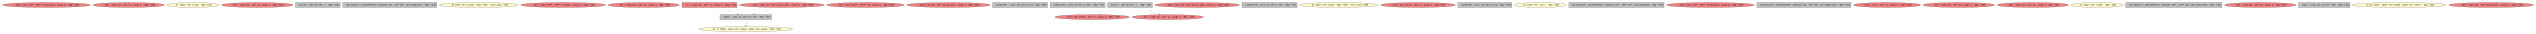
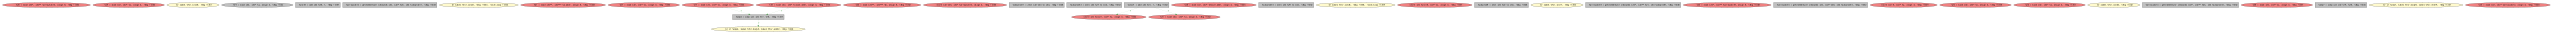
  digraph {
    fontname="Roboto Mono"
    node [fillcolor=lightcoral fontname="Roboto Mono" shape=ellipse style=filled]
    edge [color=forestgreen fontcolor=forestgreen fontname="Roboto Mono" style=dotted]
    n1 [label="  %28 = load i32*, i32** %arrayidx14, align 8, !dbg !1352"]
    n2 [label="  %29 = load i32, i32* %j, align 4, !dbg !1354"]
    n3 [fillcolor=lemonchiffon label="  br label %for.inc20, !dbg !1361"]
-   n4 [label="  %19 = load i32, i32* %j, align 4, !dbg !1343"]
+   n4 [fillcolor=grey label="  %19 = load i32, i32* %j, align 4, !dbg !1343"]
    n5 [fillcolor=grey label="  %inc18 = add i32 %30, 1, !dbg !1357" shape=rectangle]
    n6 [fillcolor=grey label="  %arrayidx12 = getelementptr inbounds i32, i32* %23, i64 %idxprom11, !dbg !1348" shape=rectangle]
    n7 [fillcolor=lemonchiffon label="  br label %for.cond3, !dbg !1363, !llvm.loop !1364"]
    n8 [label="  %21 = load i32**, i32*** %a.addr, align 8, !dbg !1348"]
    n9 [label="  %27 = load i32, i32* %i, align 4, !dbg !1353"]
    n10 [fillcolor=grey label="  %cmp4 = icmp ult i32 %17, %18, !dbg !1337" shape=rectangle]
    n11 [fillcolor=lemonchiffon label="  br i1 %cmp4, label %for.body5, label %for.end22, !dbg !1338"]
-   n12 [label="  %17 = load i32, i32* %i, align 4, !dbg !1334" shape=box]
+   n12 [label="  %17 = load i32, i32* %i, align 4, !dbg !1334"]
    n13 [label="  %26 = load i32**, i32*** %b, align 8, !dbg !1352"]
    n14 [label="  store i32 %25, i32* %arrayidx16, align 4, !dbg !1355"]
    n15 [fillcolor=grey label="  %idxprom11 = zext i32 %24 to i64, !dbg !1348" shape=rectangle]
    n16 [label="  %18 = load i32, i32* %vsize.addr, align 4, !dbg !1336"]
    n17 [fillcolor=grey label="  %idxprom13 = zext i32 %27 to i64, !dbg !1352" shape=rectangle]
    n18 [fillcolor=grey label="  %inc21 = add i32 %31, 1, !dbg !1362" shape=rectangle]
    n19 [label="  store i32 %inc21, i32* %i, align 4, !dbg !1362"]
    n20 [label="  %31 = load i32, i32* %i, align 4, !dbg !1362"]
    n21 [label="  %20 = load i32, i32* %hsize.addr, align 4, !dbg !1345"]
    n22 [fillcolor=grey label="  %idxprom15 = zext i32 %29 to i64, !dbg !1352" shape=rectangle]
    n23 [fillcolor=lemonchiffon label="  br label %for.cond6, !dbg !1358, !llvm.loop !1359"]
    n24 [label="  store i32 %inc18, i32* %j, align 4, !dbg !1357"]
    n25 [fillcolor=grey label="  %idxprom9 = zext i32 %22 to i64, !dbg !1348" shape=rectangle]
    n26 [fillcolor=lemonchiffon label="  br label %for.inc17, !dbg !1356"]
    n27 [fillcolor=grey label="  %arrayidx10 = getelementptr inbounds i32*, i32** %21, i64 %idxprom9, !dbg !1348" shape=rectangle]
    n28 [label="  %23 = load i32*, i32** %arrayidx10, align 8, !dbg !1348"]
    n29 [fillcolor=grey label="  %arrayidx16 = getelementptr inbounds i32, i32* %28, i64 %idxprom15, !dbg !1352" shape=rectangle]
    n30 [label="  store i32 0, i32* %j, align 4, !dbg !1339"]
    n31 [label="  %22 = load i32, i32* %i, align 4, !dbg !1350"]
    n32 [label="  %24 = load i32, i32* %j, align 4, !dbg !1351"]
    n33 [fillcolor=lemonchiffon label="  br label %for.cond6, !dbg !1342"]
    n34 [fillcolor=grey label="  %arrayidx14 = getelementptr inbounds i32*, i32** %26, i64 %idxprom13, !dbg !1352" shape=rectangle]
    n35 [label="  %30 = load i32, i32* %j, align 4, !dbg !1357"]
    n36 [fillcolor=grey label="  %cmp7 = icmp ult i32 %19, %20, !dbg !1346" shape=rectangle]
    n37 [fillcolor=lemonchiffon label="  br i1 %cmp7, label %for.body8, label %for.end19, !dbg !1347"]
    n38 [label="  %25 = load i32, i32* %arrayidx12, align 4, !dbg !1348"]
    n10 -> n11 [label=T]
    n12 -> n10 [label=T]
    n16 -> n10 [label=T]
    n18 -> n19 [label=T]
    n18 -> n20 [label=T]
  }
